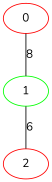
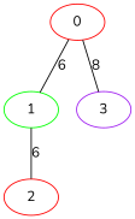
  graph {
    fontname=Nunito
    node [color=red fontname=Nunito weight=1]
    edge [fontname=Nunito]
    1 [color=green weight=2]
    0
+   3 [color=purple weight=4]
    2
    1 -- 2 [label=6]
-   0 -- 1 [label=8]
+   0 -- 1 [label=6]
+   0 -- 3 [label=8]
  }
